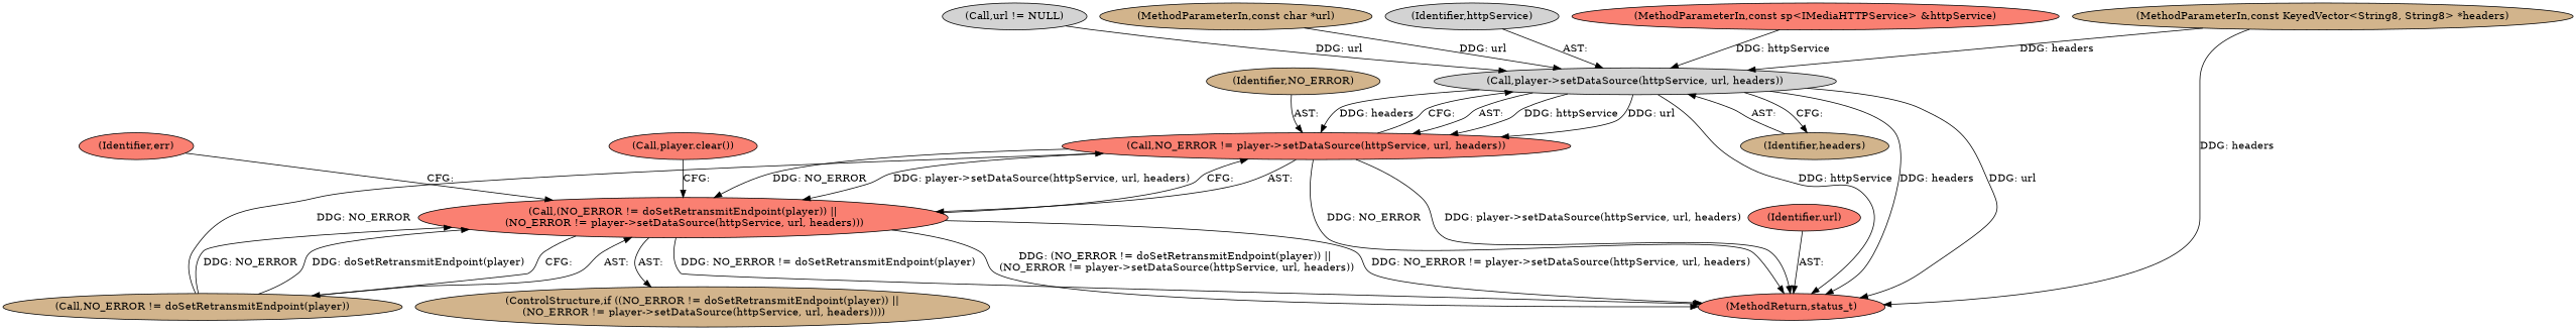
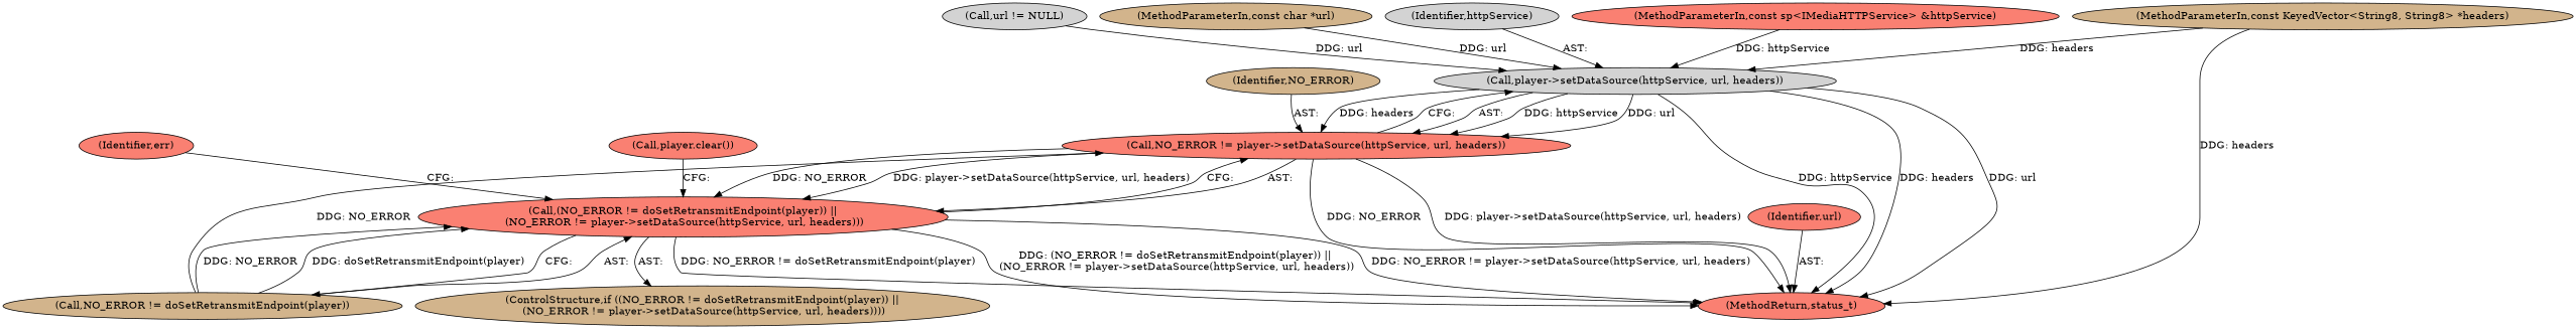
  digraph {
    fontname="DejaVu Serif"
    node [fillcolor=salmon fontname="DejaVu Serif" style=filled]
    edge [fontname="DejaVu Serif"]
    n1 [fillcolor=tan label="(MethodParameterIn,const KeyedVector<String8, String8> *headers)"]
    n2 [fillcolor=lightgrey label="(Call,player->setDataSource(httpService, url, headers))"]
    n3 [label="(MethodReturn,status_t)"]
    n4 [label="(Call,NO_ERROR != player->setDataSource(httpService, url, headers))"]
-   n5 [fillcolor=tan label="(Identifier,headers)"]
    n6 [label="(Call,(NO_ERROR != doSetRetransmitEndpoint(player)) ||\n (NO_ERROR != player->setDataSource(httpService, url, headers)))"]
    n7 [fillcolor=tan label="(Call,NO_ERROR != doSetRetransmitEndpoint(player))"]
    n8 [fillcolor=tan label="(ControlStructure,if ((NO_ERROR != doSetRetransmitEndpoint(player)) ||\n (NO_ERROR != player->setDataSource(httpService, url, headers))))"]
    n9 [fillcolor=lightgrey label="(Identifier,httpService)"]
    n10 [label="(Identifier,url)"]
    n11 [label="(MethodParameterIn,const sp<IMediaHTTPService> &httpService)"]
    n12 [fillcolor=lightgrey label="(Call,url != NULL)"]
    n13 [fillcolor=tan label="(MethodParameterIn,const char *url)"]
    n14 [label="(Identifier,err)"]
    n15 [fillcolor=tan label="(Identifier,NO_ERROR)"]
    n16 [label="(Call,player.clear())"]
    n1 -> n2 [label="DDG: headers"]
    n1 -> n3 [label="DDG: headers"]
    n2 -> n3 [label="DDG: url"]
    n2 -> n3 [label="DDG: httpService"]
    n2 -> n3 [label="DDG: headers"]
    n2 -> n4 [label="AST: "]
    n2 -> n4 [label="DDG: httpService"]
    n2 -> n4 [label="DDG: url"]
    n2 -> n4 [label="DDG: headers"]
-   n2 -> n5 [label="CFG: "]
    n4 -> n2 [label="CFG: "]
    n4 -> n3 [label="DDG: NO_ERROR"]
    n4 -> n3 [label="DDG: player->setDataSource(httpService, url, headers)"]
    n4 -> n6 [label="AST: "]
    n4 -> n6 [label="DDG: NO_ERROR"]
    n4 -> n6 [label="DDG: player->setDataSource(httpService, url, headers)"]
-   n5 -> n2 [label="AST: "]
    n6 -> n3 [label="DDG: (NO_ERROR != doSetRetransmitEndpoint(player)) ||\n (NO_ERROR != player->setDataSource(httpService, url, headers))"]
    n6 -> n3 [label="DDG: NO_ERROR != player->setDataSource(httpService, url, headers)"]
    n6 -> n3 [label="DDG: NO_ERROR != doSetRetransmitEndpoint(player)"]
    n6 -> n4 [label="CFG: "]
    n6 -> n7 [label="CFG: "]
    n6 -> n8 [label="AST: "]
    n7 -> n4 [label="DDG: NO_ERROR"]
    n7 -> n6 [label="AST: "]
    n7 -> n6 [label="DDG: NO_ERROR"]
    n7 -> n6 [label="DDG: doSetRetransmitEndpoint(player)"]
    n9 -> n2 [label="AST: "]
    n10 -> n3 [label="AST: "]
    n11 -> n2 [label="DDG: httpService"]
    n12 -> n2 [label="DDG: url"]
    n13 -> n2 [label="DDG: url"]
    n14 -> n6 [label="CFG: "]
    n15 -> n4 [label="AST: "]
    n16 -> n6 [label="CFG: "]
  }
